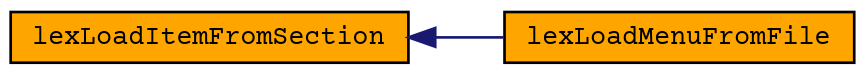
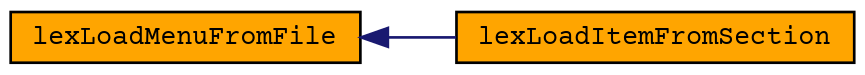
  digraph {
    rankdir=LR
    fontname="Courier Prime"
    node [color=black fillcolor=orange fontname="Courier Prime" fontsize=10 shape=record style=filled]
    n1 [fontcolor=black height=0.2 label=lexLoadItemFromSection width=0.4]
    n2 [height=0.2 label=lexLoadMenuFromFile width=0.4]
-   n1 -> n2 [color=midnightblue dir=back fontname="Courier Prime" fontsize=10 labelfontname=Helvetica labelfontsize=10 style=solid]
+   n2 -> n1 [color=midnightblue dir=back fontname="Courier Prime" fontsize=10 labelfontname=Helvetica labelfontsize=10 style=solid]
  }
